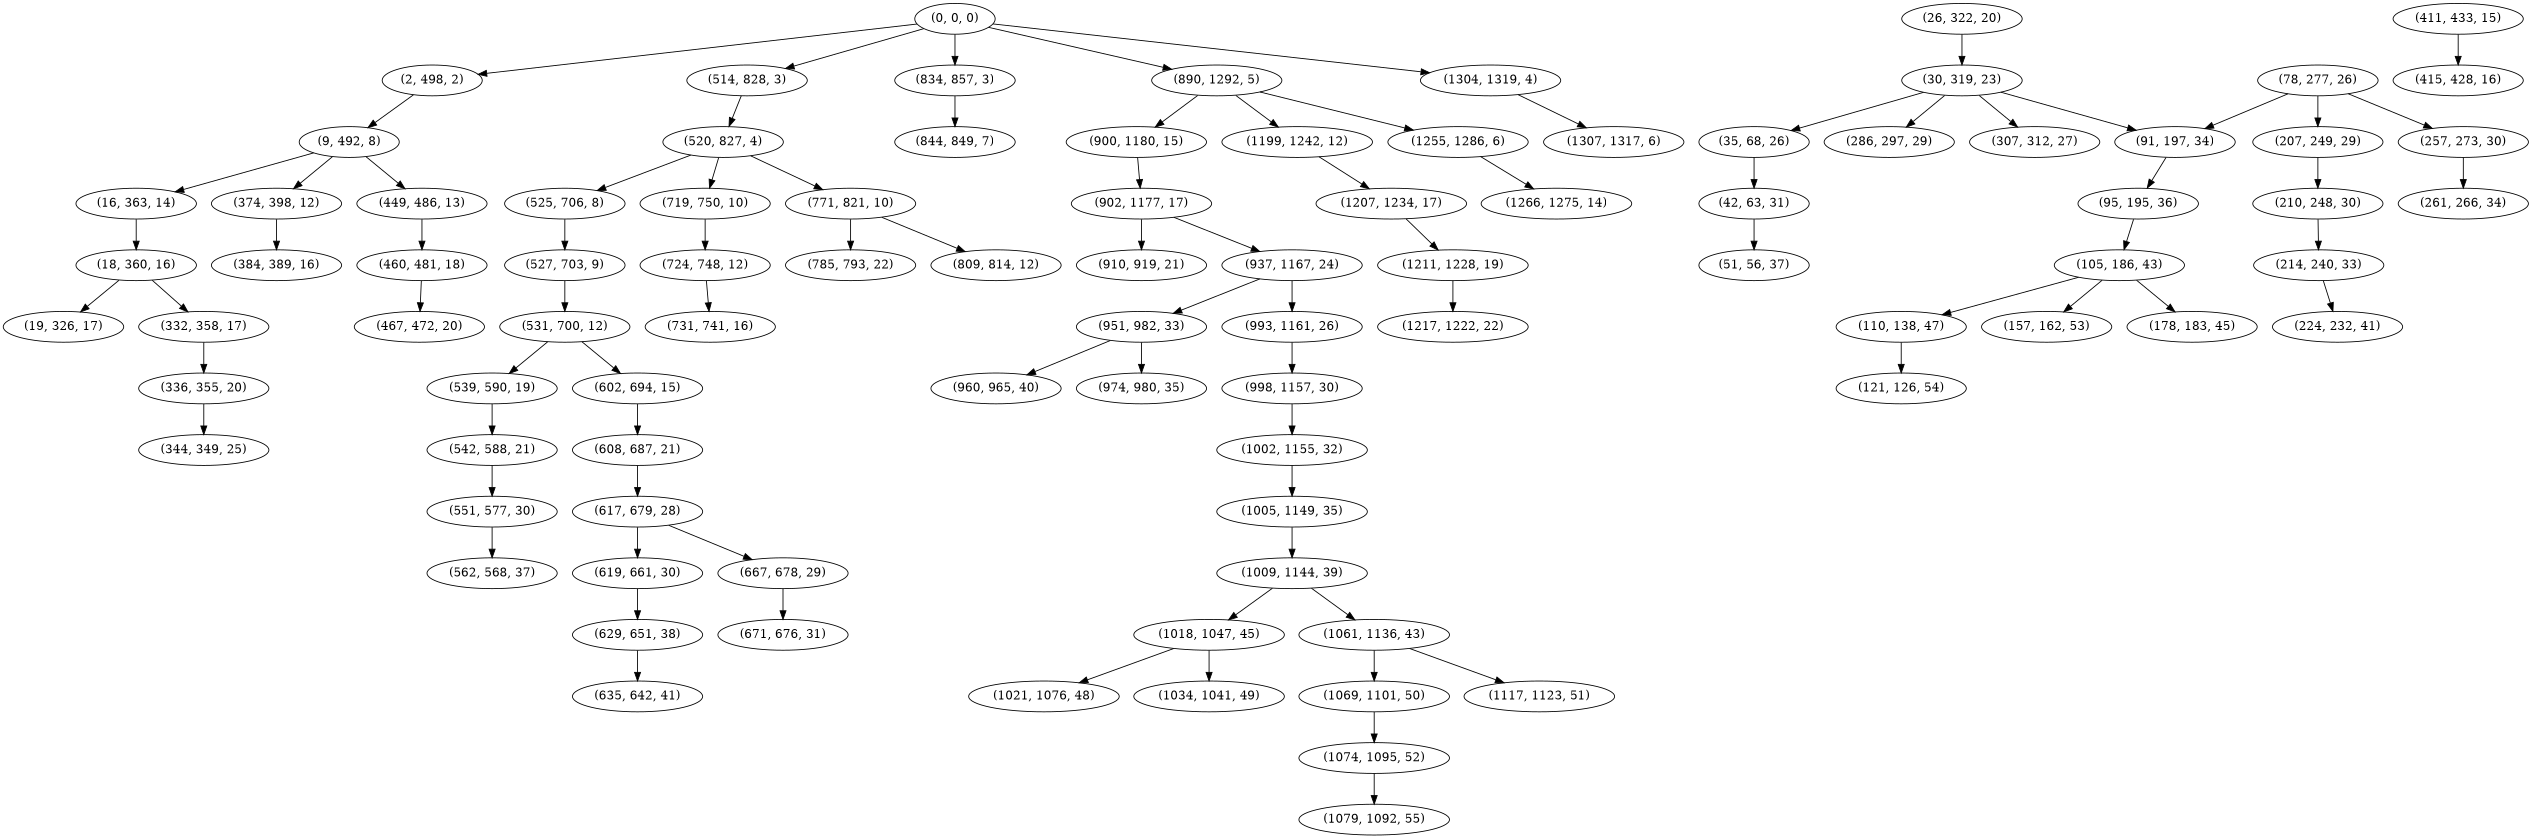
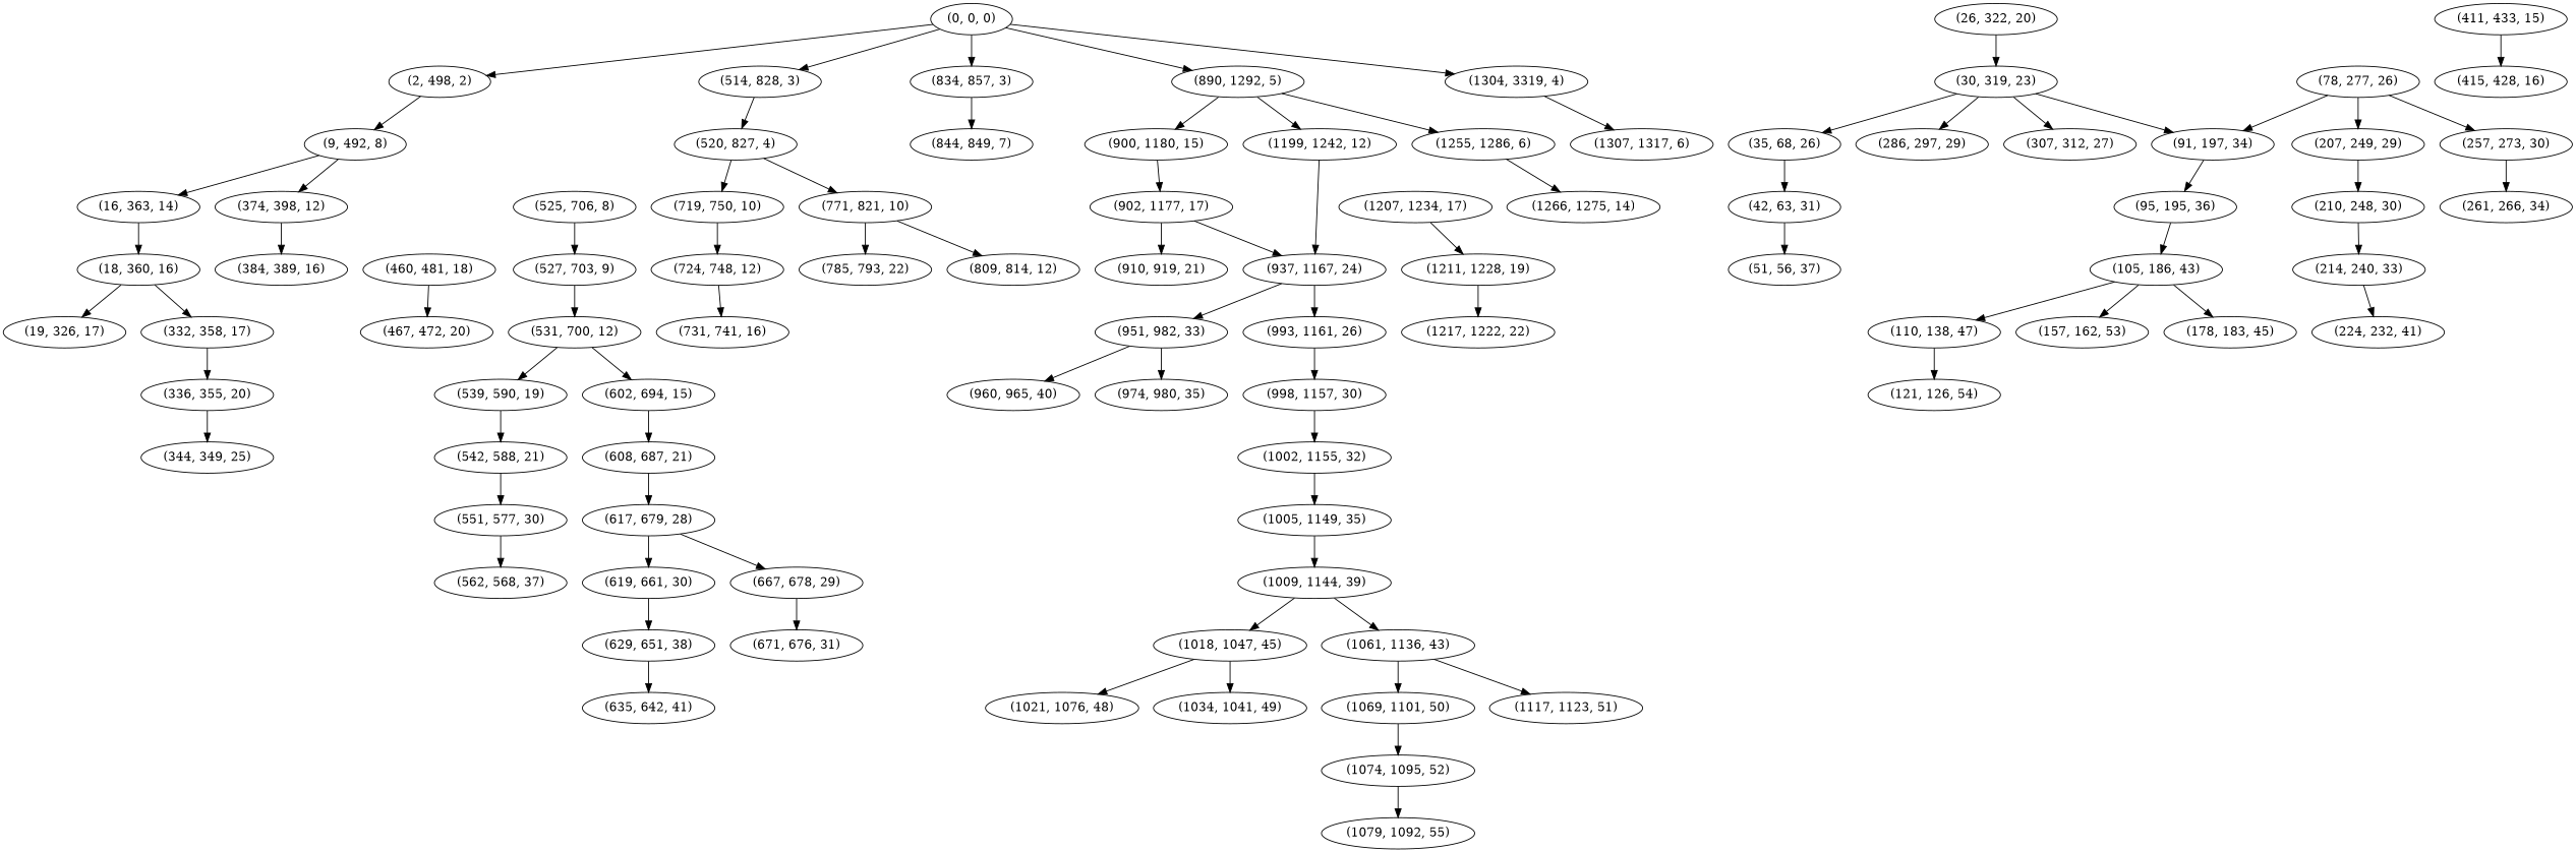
  digraph {
    "(0, 0, 0)"
    "(2, 498, 2)"
    "(514, 828, 3)"
    "(834, 857, 3)"
    "(890, 1292, 5)"
-   "(1304, 1319, 4)"
+   "(1304, 1319, 4)" [label="(1304, 3319, 4)"]
    "(9, 492, 8)"
    "(520, 827, 4)"
    "(844, 849, 7)"
    "(900, 1180, 15)"
    "(1199, 1242, 12)"
    "(1255, 1286, 6)"
    "(1307, 1317, 6)"
    "(16, 363, 14)"
    "(374, 398, 12)"
-   "(449, 486, 13)"
    "(18, 360, 16)"
    "(384, 389, 16)"
    "(460, 481, 18)"
    "(19, 326, 17)"
    "(332, 358, 17)"
    "(336, 355, 20)"
    "(26, 322, 20)"
    "(30, 319, 23)"
    "(35, 68, 26)"
    "(286, 297, 29)"
    "(307, 312, 27)"
    "(91, 197, 34)"
    "(42, 63, 31)"
    "(78, 277, 26)"
    "(207, 249, 29)"
    "(257, 273, 30)"
    "(51, 56, 37)"
    "(95, 195, 36)"
    "(210, 248, 30)"
    "(261, 266, 34)"
    "(105, 186, 43)"
    "(110, 138, 47)"
    "(157, 162, 53)"
    "(178, 183, 45)"
    "(121, 126, 54)"
    "(214, 240, 33)"
    "(224, 232, 41)"
    "(344, 349, 25)"
    "(411, 433, 15)"
    "(415, 428, 16)"
    "(467, 472, 20)"
    "(525, 706, 8)"
    "(719, 750, 10)"
    "(771, 821, 10)"
    "(527, 703, 9)"
    "(724, 748, 12)"
    "(785, 793, 22)"
    "(809, 814, 12)"
    "(531, 700, 12)"
    "(539, 590, 19)"
    "(602, 694, 15)"
    "(542, 588, 21)"
    "(608, 687, 21)"
    "(551, 577, 30)"
    "(562, 568, 37)"
    "(617, 679, 28)"
    "(619, 661, 30)"
    "(667, 678, 29)"
    "(629, 651, 38)"
    "(671, 676, 31)"
    "(635, 642, 41)"
    "(731, 741, 16)"
    "(902, 1177, 17)"
    "(1207, 1234, 17)"
    "(1266, 1275, 14)"
    "(910, 919, 21)"
    "(937, 1167, 24)"
    "(951, 982, 33)"
    "(993, 1161, 26)"
    "(960, 965, 40)"
    "(974, 980, 35)"
    "(998, 1157, 30)"
    "(1002, 1155, 32)"
    "(1005, 1149, 35)"
    "(1009, 1144, 39)"
    "(1018, 1047, 45)"
    "(1061, 1136, 43)"
    n84 [label="(1021, 1076, 48)"]
    "(1034, 1041, 49)"
    "(1069, 1101, 50)"
    "(1117, 1123, 51)"
    "(1074, 1095, 52)"
    "(1079, 1092, 55)"
    "(1211, 1228, 19)"
    "(1217, 1222, 22)"
    "(0, 0, 0)" -> "(2, 498, 2)"
    "(0, 0, 0)" -> "(514, 828, 3)"
    "(0, 0, 0)" -> "(834, 857, 3)"
    "(0, 0, 0)" -> "(890, 1292, 5)"
    "(0, 0, 0)" -> "(1304, 1319, 4)"
    "(2, 498, 2)" -> "(9, 492, 8)"
    "(514, 828, 3)" -> "(520, 827, 4)"
    "(834, 857, 3)" -> "(844, 849, 7)"
    "(890, 1292, 5)" -> "(900, 1180, 15)"
    "(890, 1292, 5)" -> "(1199, 1242, 12)"
    "(890, 1292, 5)" -> "(1255, 1286, 6)"
    "(1304, 1319, 4)" -> "(1307, 1317, 6)"
    "(9, 492, 8)" -> "(16, 363, 14)"
    "(9, 492, 8)" -> "(374, 398, 12)"
-   "(9, 492, 8)" -> "(449, 486, 13)"
-   "(520, 827, 4)" -> "(525, 706, 8)"
    "(520, 827, 4)" -> "(719, 750, 10)"
    "(520, 827, 4)" -> "(771, 821, 10)"
    "(900, 1180, 15)" -> "(902, 1177, 17)"
-   "(1199, 1242, 12)" -> "(1207, 1234, 17)"
+   "(1199, 1242, 12)" -> "(937, 1167, 24)"
    "(1255, 1286, 6)" -> "(1266, 1275, 14)"
    "(16, 363, 14)" -> "(18, 360, 16)"
    "(374, 398, 12)" -> "(384, 389, 16)"
-   "(449, 486, 13)" -> "(460, 481, 18)"
    "(18, 360, 16)" -> "(19, 326, 17)"
    "(18, 360, 16)" -> "(332, 358, 17)"
    "(460, 481, 18)" -> "(467, 472, 20)"
    "(332, 358, 17)" -> "(336, 355, 20)"
    "(336, 355, 20)" -> "(344, 349, 25)"
    "(26, 322, 20)" -> "(30, 319, 23)"
    "(30, 319, 23)" -> "(35, 68, 26)"
    "(30, 319, 23)" -> "(286, 297, 29)"
    "(30, 319, 23)" -> "(307, 312, 27)"
    "(30, 319, 23)" -> "(91, 197, 34)"
    "(35, 68, 26)" -> "(42, 63, 31)"
    "(91, 197, 34)" -> "(95, 195, 36)"
    "(42, 63, 31)" -> "(51, 56, 37)"
    "(78, 277, 26)" -> "(91, 197, 34)"
    "(78, 277, 26)" -> "(207, 249, 29)"
    "(78, 277, 26)" -> "(257, 273, 30)"
    "(207, 249, 29)" -> "(210, 248, 30)"
    "(257, 273, 30)" -> "(261, 266, 34)"
    "(95, 195, 36)" -> "(105, 186, 43)"
    "(210, 248, 30)" -> "(214, 240, 33)"
    "(105, 186, 43)" -> "(110, 138, 47)"
    "(105, 186, 43)" -> "(157, 162, 53)"
    "(105, 186, 43)" -> "(178, 183, 45)"
    "(110, 138, 47)" -> "(121, 126, 54)"
    "(214, 240, 33)" -> "(224, 232, 41)"
    "(411, 433, 15)" -> "(415, 428, 16)"
    "(525, 706, 8)" -> "(527, 703, 9)"
    "(719, 750, 10)" -> "(724, 748, 12)"
    "(771, 821, 10)" -> "(785, 793, 22)"
    "(771, 821, 10)" -> "(809, 814, 12)"
    "(527, 703, 9)" -> "(531, 700, 12)"
    "(724, 748, 12)" -> "(731, 741, 16)"
    "(531, 700, 12)" -> "(539, 590, 19)"
    "(531, 700, 12)" -> "(602, 694, 15)"
    "(539, 590, 19)" -> "(542, 588, 21)"
    "(602, 694, 15)" -> "(608, 687, 21)"
    "(542, 588, 21)" -> "(551, 577, 30)"
    "(608, 687, 21)" -> "(617, 679, 28)"
    "(551, 577, 30)" -> "(562, 568, 37)"
    "(617, 679, 28)" -> "(619, 661, 30)"
    "(617, 679, 28)" -> "(667, 678, 29)"
    "(619, 661, 30)" -> "(629, 651, 38)"
    "(667, 678, 29)" -> "(671, 676, 31)"
    "(629, 651, 38)" -> "(635, 642, 41)"
    "(902, 1177, 17)" -> "(910, 919, 21)"
    "(902, 1177, 17)" -> "(937, 1167, 24)"
    "(1207, 1234, 17)" -> "(1211, 1228, 19)"
    "(937, 1167, 24)" -> "(951, 982, 33)"
    "(937, 1167, 24)" -> "(993, 1161, 26)"
    "(951, 982, 33)" -> "(960, 965, 40)"
    "(951, 982, 33)" -> "(974, 980, 35)"
    "(993, 1161, 26)" -> "(998, 1157, 30)"
    "(998, 1157, 30)" -> "(1002, 1155, 32)"
    "(1002, 1155, 32)" -> "(1005, 1149, 35)"
    "(1005, 1149, 35)" -> "(1009, 1144, 39)"
    "(1009, 1144, 39)" -> "(1018, 1047, 45)"
    "(1009, 1144, 39)" -> "(1061, 1136, 43)"
    "(1018, 1047, 45)" -> n84
    "(1018, 1047, 45)" -> "(1034, 1041, 49)"
    "(1061, 1136, 43)" -> "(1069, 1101, 50)"
    "(1061, 1136, 43)" -> "(1117, 1123, 51)"
    "(1069, 1101, 50)" -> "(1074, 1095, 52)"
    "(1074, 1095, 52)" -> "(1079, 1092, 55)"
    "(1211, 1228, 19)" -> "(1217, 1222, 22)"
  }
